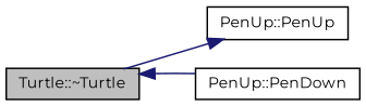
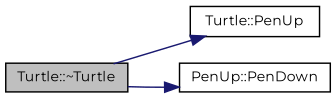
  digraph {
    fontname=Montserrat
    rankdir=LR
    node [color=black fillcolor=white fontname=Montserrat fontsize=10 shape=record style=filled]
    edge [color=midnightblue fontname=Montserrat fontsize=10 labelfontname=Helvetica labelfontsize=10 style=solid]
    n1 [fillcolor=grey75 fontcolor=black height=0.2 label="Turtle::~Turtle" width=0.4]
-   n2 [height=0.2 label="PenUp::PenUp" width=0.4]
+   n2 [height=0.2 label="Turtle::PenUp" width=0.4]
    n3 [height=0.2 label="PenUp::PenDown" width=0.4]
    n1 -> n2
-   n3 -> n1
+   n1 -> n3
  }
